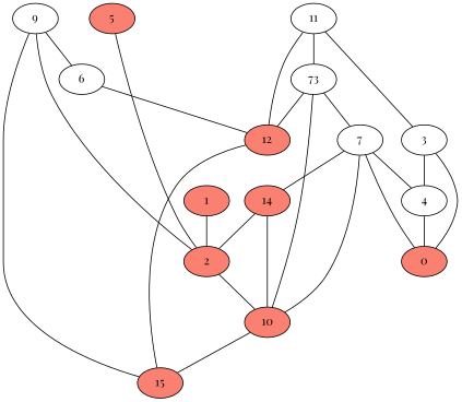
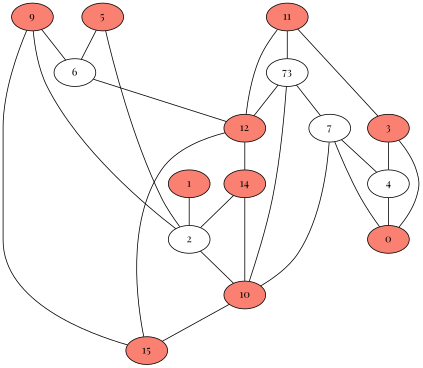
  graph {
    fontname="Playfair Display"
    node [aaLength=5 fillcolor=salmon fontname="Playfair Display" sequence=vanDerWaals style=filled type=0]
    edge [distance0=38.0 fontname="Playfair Display" frequency=1 type0=2]
    1 [aaLength=14 sequence=PLTFGWCYKLVPVE]
-   2 [aaLength=14 sequence=GENTSLLHPVSLHG]
+   2 [aaLength=14 fillcolor=white sequence=GENTSLLHPVSLHG]
    10 [sequence=LHPEY type=1]
    6 [aaLength=14 fillcolor=white sequence=GENTSLLHPVSLHG]
    12 [sequence=LHPEY type=1]
    15 [type=1]
    14 [type=1]
-   3 [aaLength=4 fillcolor=white]
+   3 [aaLength=4]
    4 [aaLength=4 fillcolor=white]
    n10 [aaLength=4 label=0]
    5 [aaLength=14 sequence=PLTFGWCYKLVPVE]
    7 [aaLength=4 fillcolor=white]
-   9 [aaLength=3 fillcolor=white]
-   11 [fillcolor=white type=1]
+   9 [aaLength=3]
+   11 [type=1]
    n15 [fillcolor=white label=73 type=1]
    1 -- 2 [distance0=25.77099 type0=1]
    2 -- 10 [distance0=25.0 type0=4]
    10 -- 15 [distance0=13.0]
    6 -- 12 [distance0=25.0 type0=4]
    12 -- 15 [distance0=13.0]
-   7 -- 14 [distance0=24.0 type0=3]
+   12 -- 14 [distance0=24.0 type0=3]
    14 -- 2 [distance0=11.0 distance1=0.0 frequency=2 type0=1 type1=4]
    14 -- 10 [distance0=24.0]
    3 -- 4 [distance0=12.58098 distance1=0.0 frequency=2 type0=1 type1=4]
    3 -- n10 [distance0=41.24708]
    4 -- n10 [distance0=30.23346]
    5 -- 2 [distance0=34.58426]
+   5 -- 6 [distance0=25.42485 distance1=9.0 frequency=2 type0=1 type1=4]
    7 -- 10
    7 -- 4 [distance0=40.49955]
    7 -- n10 [distance0=13.61914 distance1=0.0 frequency=2 type0=1 type1=4]
    9 -- 2 [distance0=33.9992]
    9 -- 6 [distance0=31.17977 type0=1]
    9 -- 15 [distance0=41.87929 type0=3]
    11 -- 12 [type0=3]
    11 -- 3 [distance0=0.0 type0=4]
    11 -- n15 [distance0=0.0 type0=1]
    n15 -- 10
    n15 -- 12 [type0=3]
    n15 -- 7 [distance0=0.0 type0=4]
  }
